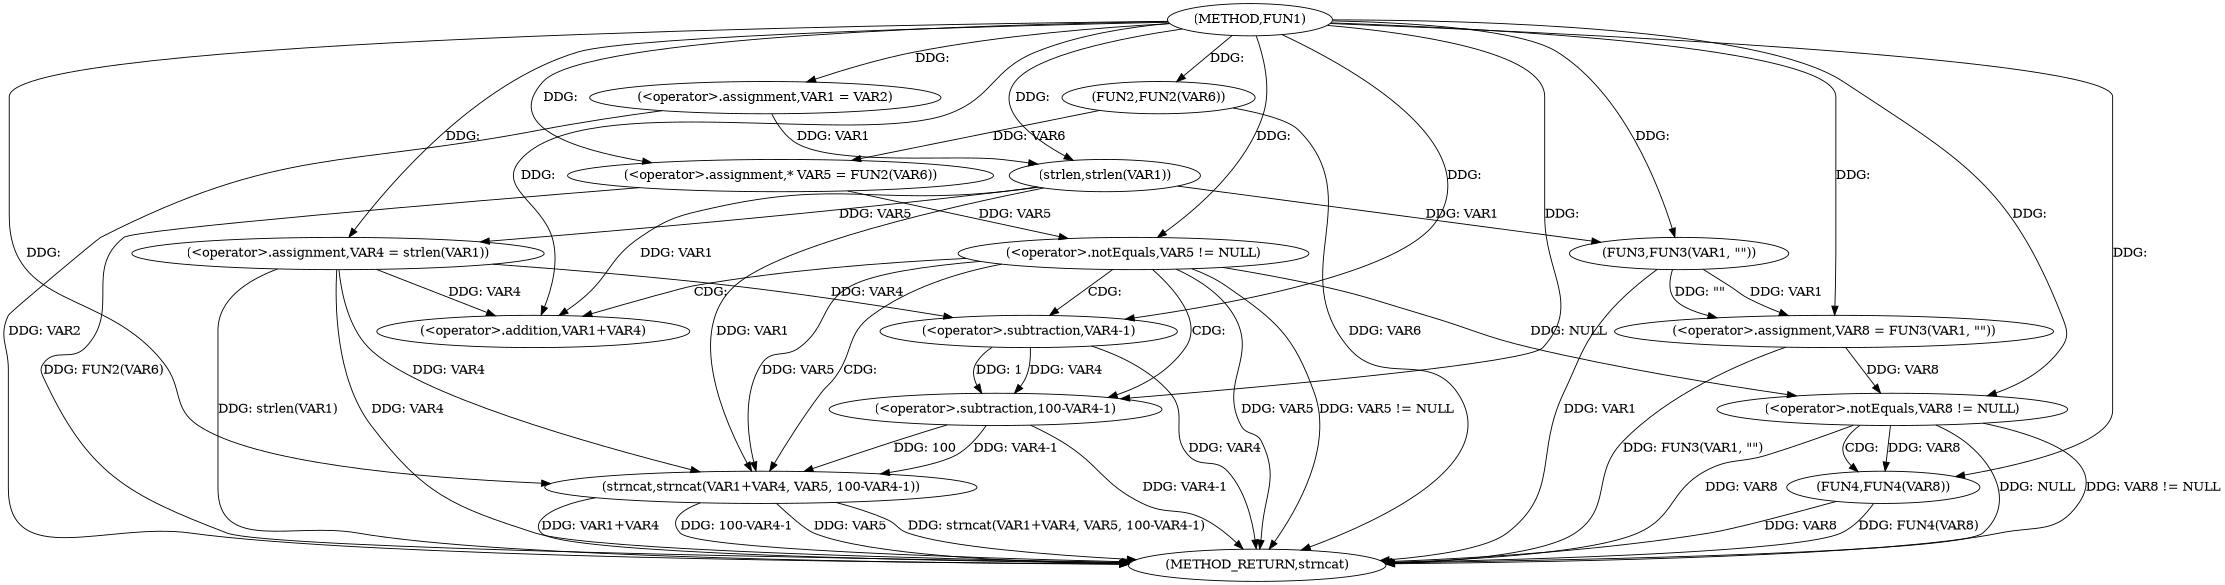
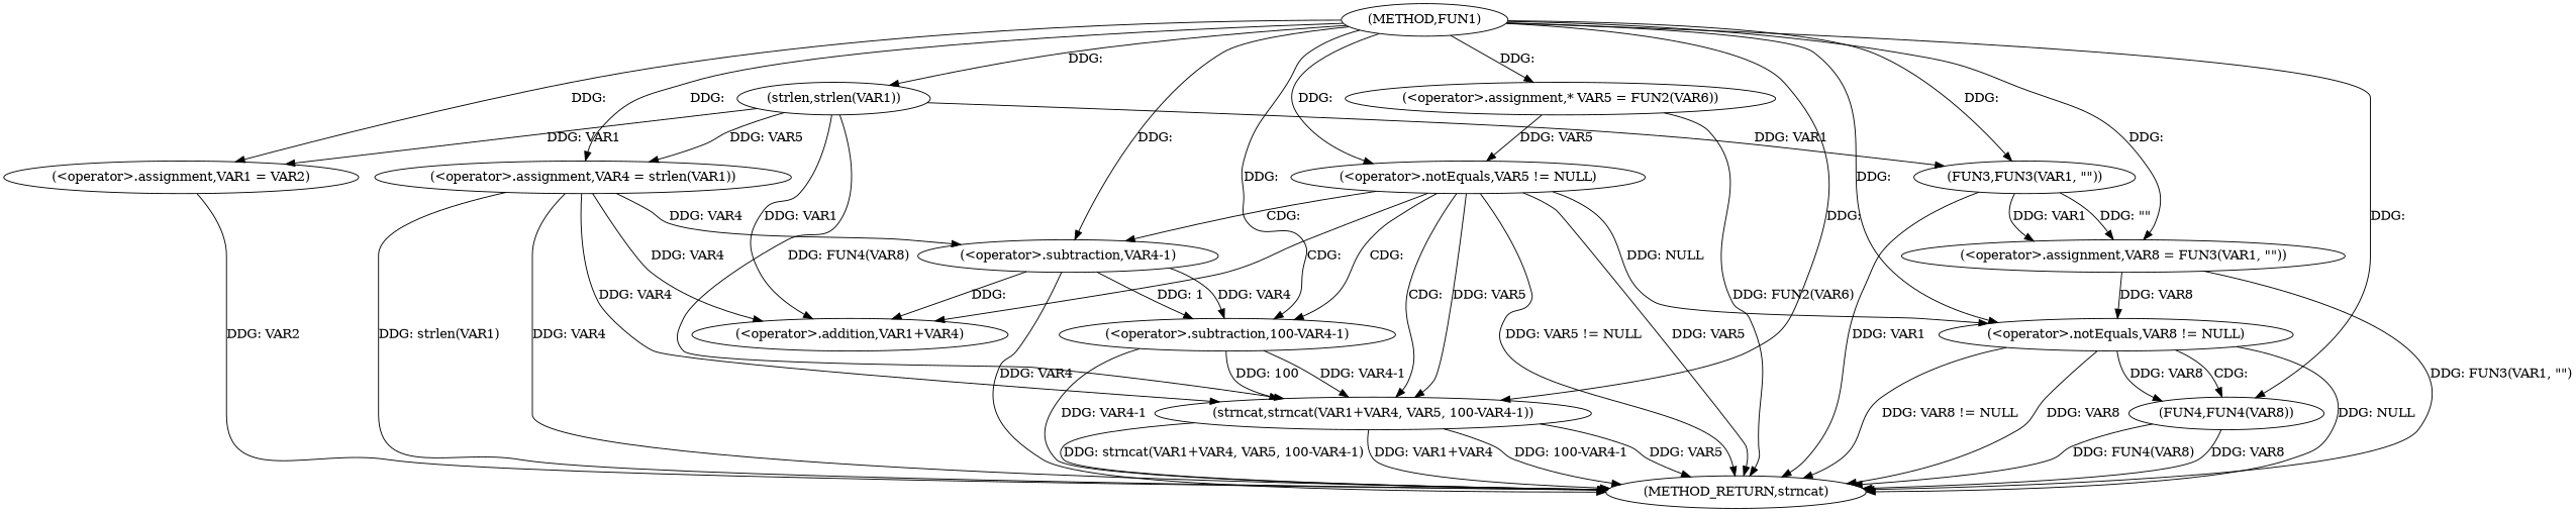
  digraph {
    n1 [label="(METHOD,FUN1)"]
    n2 [label="(<operator>.assignment,VAR1 = VAR2)"]
    n3 [label="(<operator>.assignment,VAR4 = strlen(VAR1))"]
    n4 [label="(strlen,strlen(VAR1))"]
    n5 [label="(<operator>.assignment,* VAR5 = FUN2(VAR6))"]
-   n6 [label="(FUN2,FUN2(VAR6))"]
    n7 [label="(<operator>.notEquals,VAR5 != NULL)"]
    n8 [label="(strncat,strncat(VAR1+VAR4, VAR5, 100-VAR4-1))"]
    n9 [label="(<operator>.addition,VAR1+VAR4)"]
    n10 [label="(<operator>.subtraction,100-VAR4-1)"]
    n11 [label="(<operator>.subtraction,VAR4-1)"]
    n12 [label="(<operator>.assignment,VAR8 = FUN3(VAR1, \"\"))"]
    n13 [label="(FUN3,FUN3(VAR1, \"\"))"]
    n14 [label="(<operator>.notEquals,VAR8 != NULL)"]
    n15 [label="(FUN4,FUN4(VAR8))"]
    n16 [label="(METHOD_RETURN,strncat)"]
    n1 -> n2 [label="DDG: "]
    n1 -> n3 [label="DDG: "]
    n1 -> n4 [label="DDG: "]
    n1 -> n5 [label="DDG: "]
-   n1 -> n6 [label="DDG: "]
    n1 -> n7 [label="DDG: "]
    n1 -> n8 [label="DDG: "]
-   n1 -> n9 [label="DDG: "]
+   n11 -> n9 [label="DDG: "]
    n1 -> n10 [label="DDG: "]
    n1 -> n11 [label="DDG: "]
    n1 -> n12 [label="DDG: "]
    n1 -> n13 [label="DDG: "]
    n1 -> n14 [label="DDG: "]
    n1 -> n15 [label="DDG: "]
-   n2 -> n4 [label="DDG: VAR1"]
+   n4 -> n2 [label="DDG: VAR1"]
    n2 -> n16 [label="DDG: VAR2"]
    n3 -> n8 [label="DDG: VAR4"]
    n3 -> n9 [label="DDG: VAR4"]
    n3 -> n11 [label="DDG: VAR4"]
    n3 -> n16 [label="DDG: strlen(VAR1)"]
    n3 -> n16 [label="DDG: VAR4"]
    n4 -> n3 [label="DDG: VAR5"]
-   n4 -> n8 [label="DDG: VAR1"]
+   n4 -> n8 [label="DDG: FUN4(VAR8)"]
    n4 -> n9 [label="DDG: VAR1"]
    n4 -> n13 [label="DDG: VAR1"]
    n5 -> n7 [label="DDG: VAR5"]
    n5 -> n16 [label="DDG: FUN2(VAR6)"]
-   n6 -> n5 [label="DDG: VAR6"]
-   n6 -> n16 [label="DDG: VAR6"]
    n7 -> n8 [label="DDG: VAR5"]
    n7 -> n8 [label="CDG: "]
    n7 -> n9 [label="CDG: "]
    n7 -> n10 [label="CDG: "]
    n7 -> n11 [label="CDG: "]
    n7 -> n14 [label="DDG: NULL"]
    n7 -> n16 [label="DDG: VAR5"]
    n7 -> n16 [label="DDG: VAR5 != NULL"]
    n8 -> n16 [label="DDG: VAR1+VAR4"]
    n8 -> n16 [label="DDG: 100-VAR4-1"]
    n8 -> n16 [label="DDG: VAR5"]
    n8 -> n16 [label="DDG: strncat(VAR1+VAR4, VAR5, 100-VAR4-1)"]
    n10 -> n8 [label="DDG: 100"]
    n10 -> n8 [label="DDG: VAR4-1"]
    n10 -> n16 [label="DDG: VAR4-1"]
    n11 -> n10 [label="DDG: VAR4"]
    n11 -> n10 [label="DDG: 1"]
    n11 -> n16 [label="DDG: VAR4"]
    n12 -> n14 [label="DDG: VAR8"]
    n12 -> n16 [label="DDG: FUN3(VAR1, \"\")"]
    n13 -> n12 [label="DDG: VAR1"]
    n13 -> n12 [label="DDG: \"\""]
    n13 -> n16 [label="DDG: VAR1"]
    n14 -> n15 [label="DDG: VAR8"]
    n14 -> n15 [label="CDG: "]
    n14 -> n16 [label="DDG: NULL"]
    n14 -> n16 [label="DDG: VAR8 != NULL"]
    n14 -> n16 [label="DDG: VAR8"]
    n15 -> n16 [label="DDG: VAR8"]
    n15 -> n16 [label="DDG: FUN4(VAR8)"]
  }
